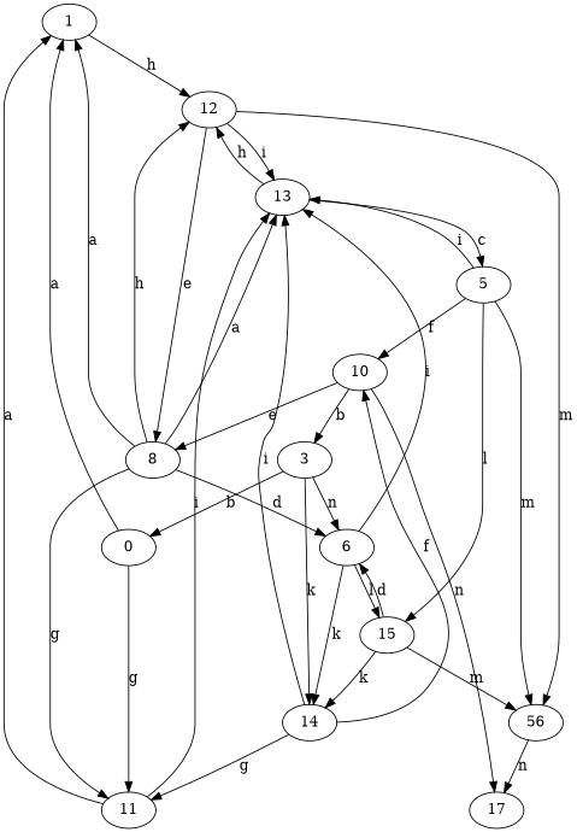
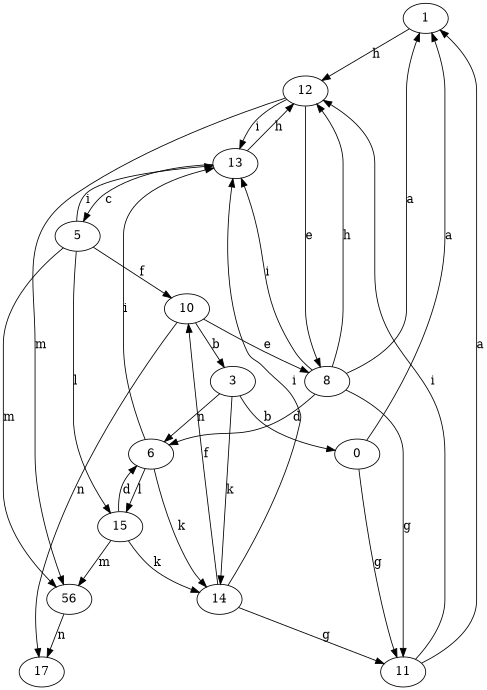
  strict digraph {
    1
    12
    13
    n4 [label=56]
    8
    3
    6
    14
    0
    15
    10
    11
    5
    17
    1 -> 12 [label=h]
    12 -> 13 [label=i]
    12 -> n4 [label=m]
    12 -> 8 [label=e]
    13 -> 12 [label=h]
    13 -> 5 [label=c]
    n4 -> 17 [label=n]
    8 -> 1 [label=a]
    8 -> 12 [label=h]
-   8 -> 13 [label=a]
+   8 -> 13 [label=i]
    8 -> 6 [label=d]
    8 -> 11 [label=g]
    3 -> 6 [label=n]
    3 -> 14 [label=k]
    3 -> 0 [label=b]
    6 -> 13 [label=i]
    6 -> 14 [label=k]
    6 -> 15 [label=l]
    14 -> 13 [label=i]
    14 -> 10 [label=f]
    14 -> 11 [label=g]
    0 -> 1 [label=a]
    0 -> 11 [label=g]
    15 -> n4 [label=m]
    15 -> 6 [label=d]
    15 -> 14 [label=k]
    10 -> 8 [label=e]
    10 -> 3 [label=b]
    10 -> 17 [label=n]
    11 -> 1 [label=a]
-   11 -> 13 [label=i]
+   11 -> 12 [label=i]
    5 -> 13 [label=i]
    5 -> n4 [label=m]
    5 -> 15 [label=l]
    5 -> 10 [label=f]
  }
